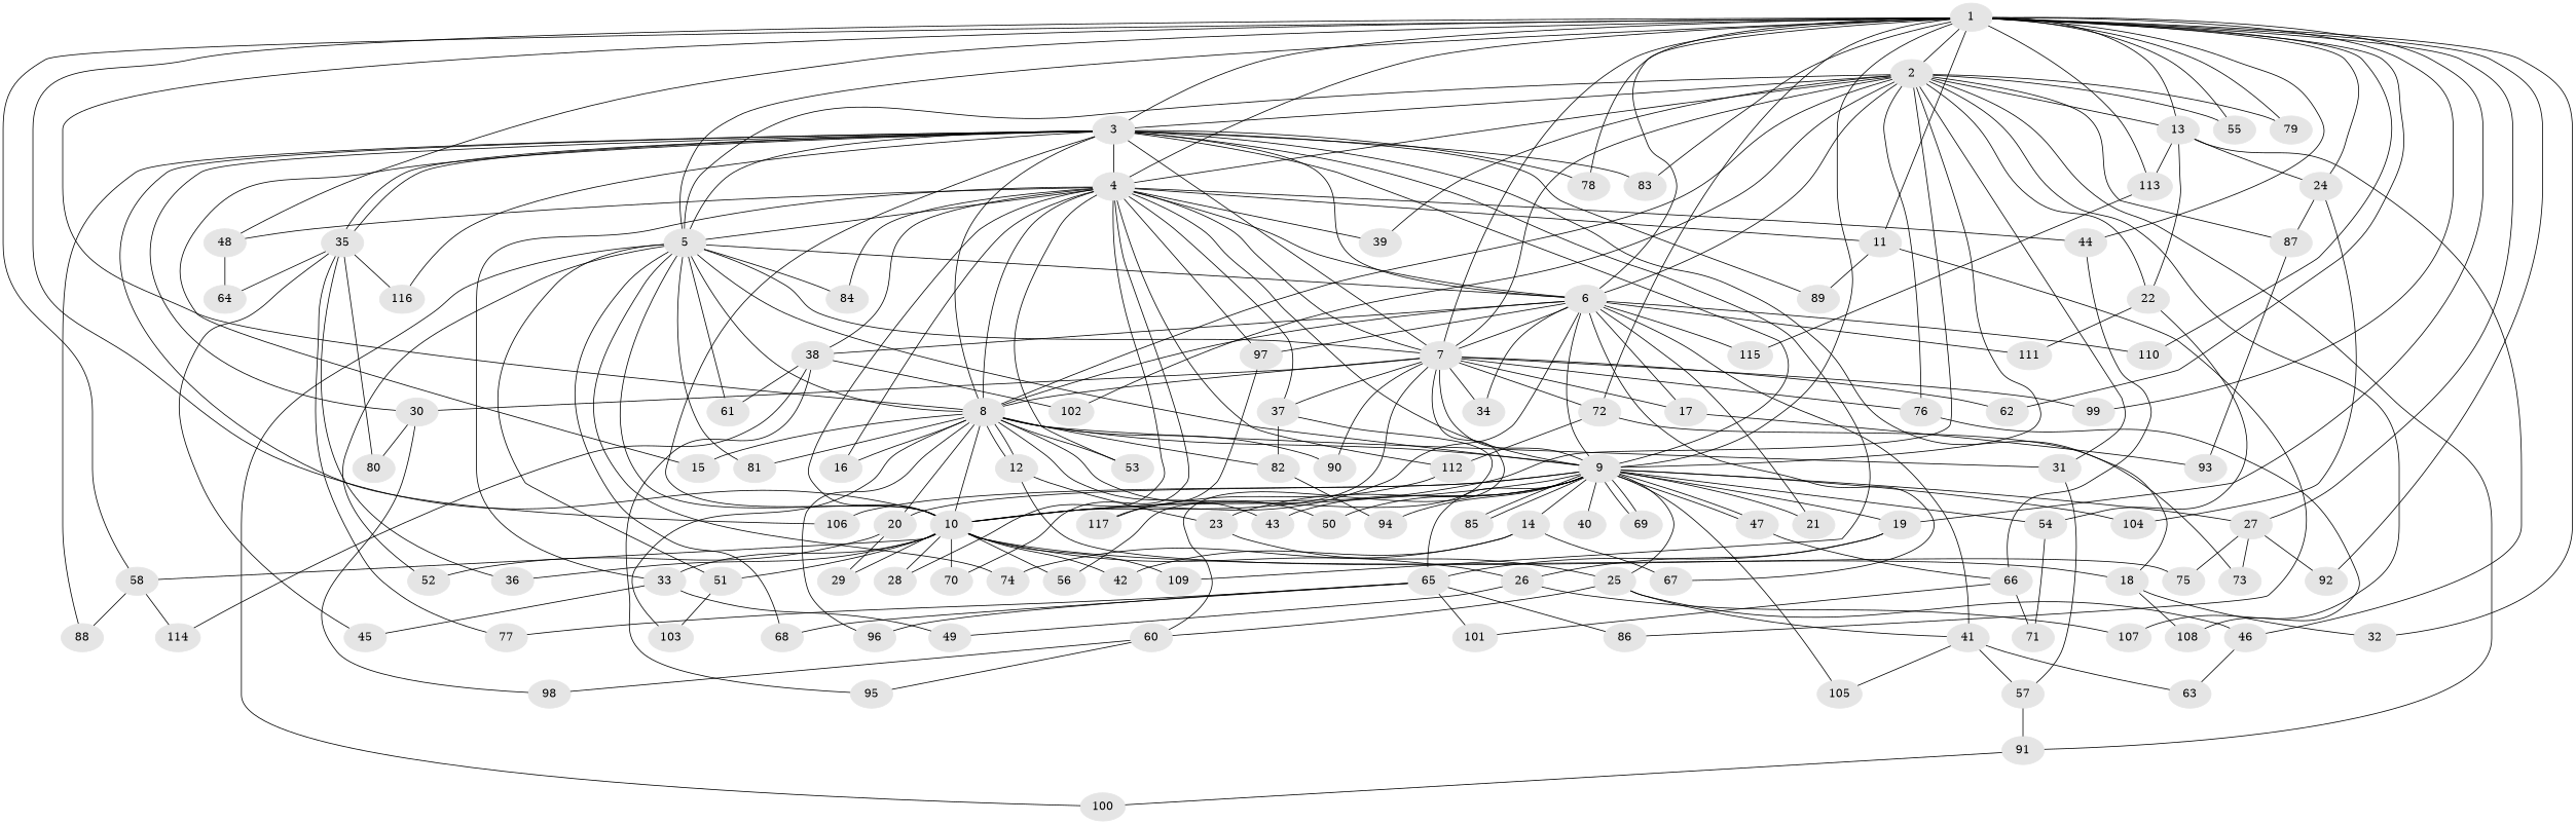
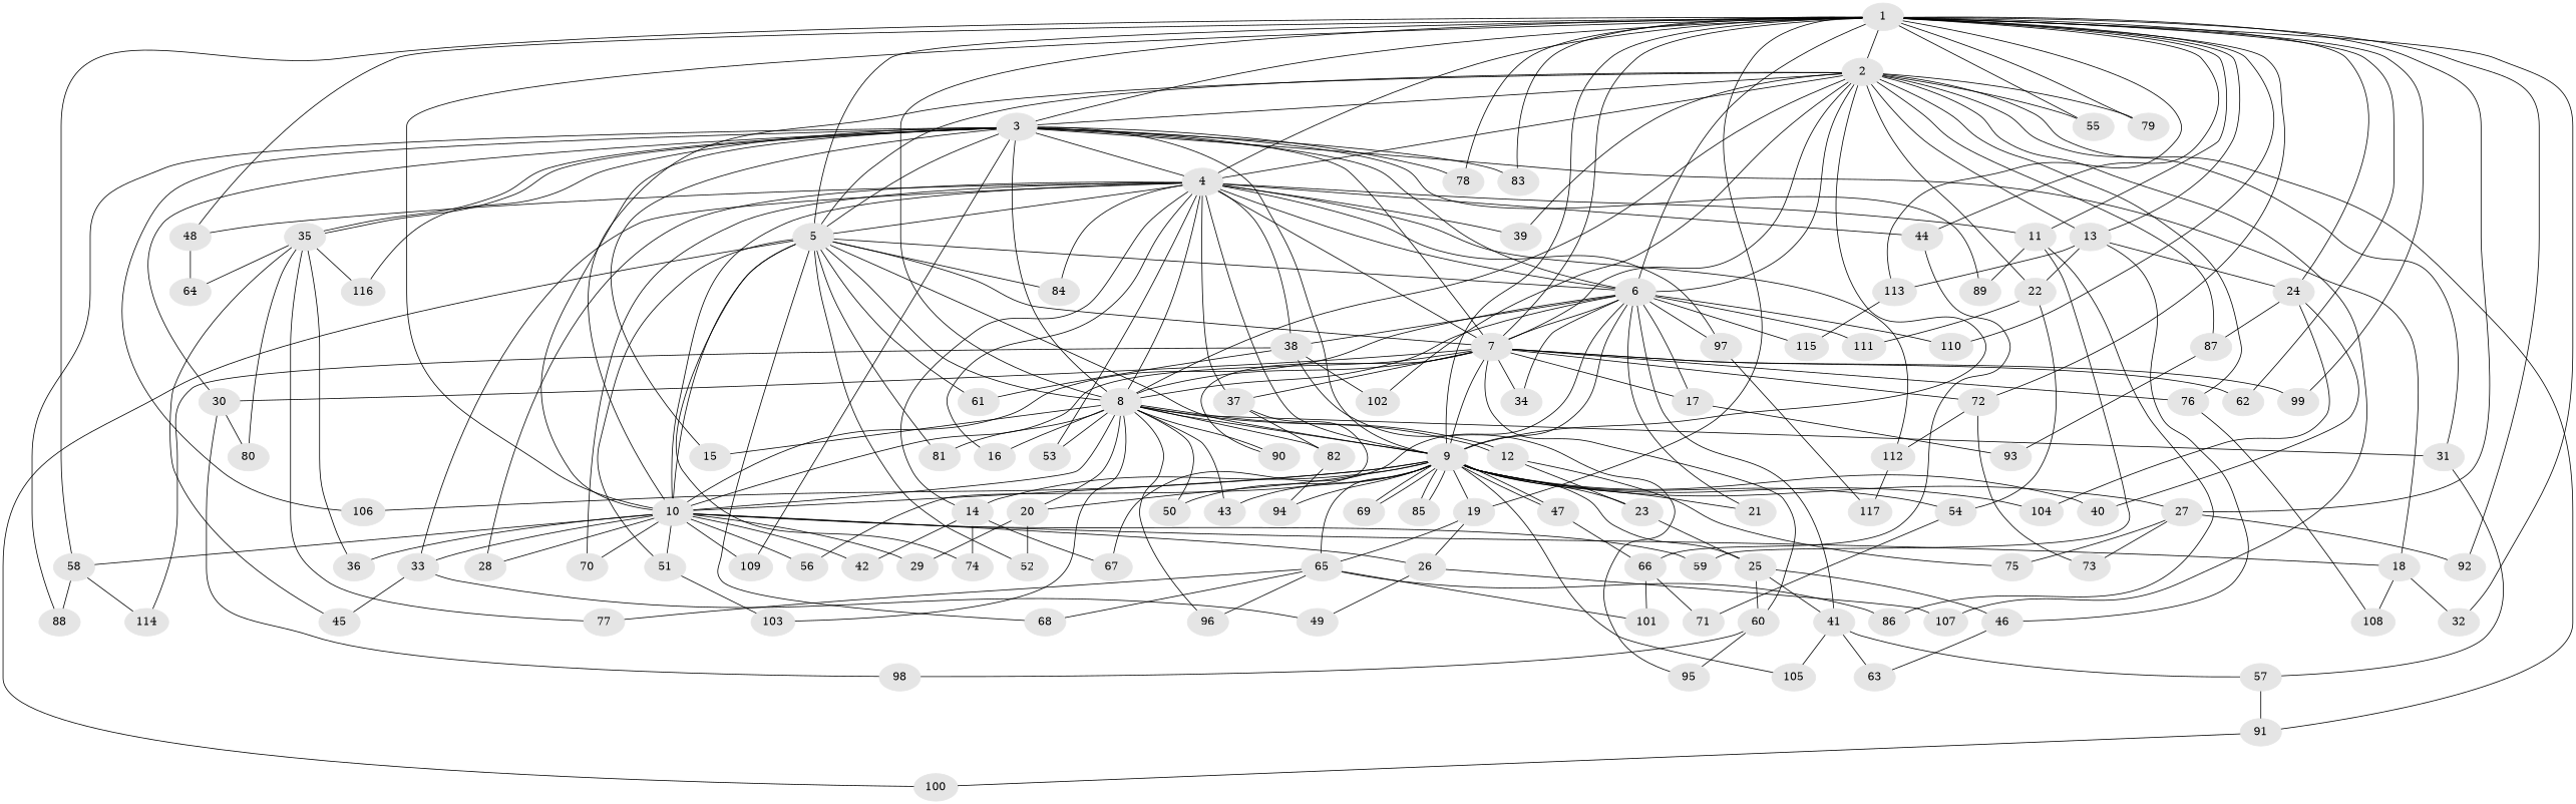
  graph {
    node [color=gray90 style=filled]
    1
    2
    3
    4
    5
    6
    7
    8
    9
    10
    11
    13
    19
    24
    27
    32
    44
    48
    55
    58
    62
    72
    78
    79
    83
    92
    99
    110
    113
    22
    31
    39
    76
    87
    91
    102
    107
    15
    18
    30
    35
    88
    89
    106
    109
    116
    14
    16
    28
    33
    37
    38
    53
    70
    84
    97
    112
    51
    52
    61
    68
    74
    81
    100
    17
    21
    34
    41
    67
    111
    115
    60
    90
    12
    20
    43
    50
    82
    96
    103
    23
    25
    40
    47
    54
    65
    69
    85
    94
    104
    105
    26
    29
    36
    42
    56
+   59
    86
    46
    75
    73
    66
    64
    114
    57
    108
    93
    80
    98
    45
    77
    49
    95
    117
    63
    71
    101
    1 -- 2
    1 -- 3
    1 -- 4
    1 -- 5
    1 -- 6
    1 -- 7
    1 -- 8
    1 -- 9
    1 -- 10
    1 -- 11
    1 -- 13
    1 -- 19
    1 -- 24
    1 -- 27
    1 -- 32
    1 -- 44
    1 -- 48
    1 -- 55
    1 -- 58
    1 -- 62
    1 -- 72
    1 -- 78
    1 -- 79
    1 -- 83
    1 -- 92
    1 -- 99
    1 -- 110
    1 -- 113
    2 -- 3
    2 -- 4
    2 -- 5
    2 -- 6
    2 -- 7
    2 -- 8
    2 -- 9
    2 -- 10
    2 -- 13
    2 -- 55
    2 -- 79
    2 -- 22
    2 -- 31
    2 -- 39
    2 -- 76
    2 -- 87
    2 -- 91
    2 -- 102
    2 -- 107
    3 -- 4
    3 -- 5
    3 -- 6
    3 -- 7
    3 -- 8
    3 -- 9
    3 -- 10
    3 -- 78
    3 -- 83
    3 -- 15
    3 -- 18
    3 -- 30
    3 -- 35
    3 -- 35
    3 -- 88
    3 -- 89
    3 -- 106
    3 -- 109
    3 -- 116
    4 -- 5
    4 -- 6
    4 -- 7
    4 -- 8
    4 -- 9
    4 -- 10
    4 -- 11
    4 -- 44
    4 -- 48
    4 -- 39
+   4 -- 14
    4 -- 16
    4 -- 28
    4 -- 33
    4 -- 37
    4 -- 38
    4 -- 53
    4 -- 70
    4 -- 84
    4 -- 97
    4 -- 112
    5 -- 6
    5 -- 7
    5 -- 8
    5 -- 9
    5 -- 10
    5 -- 84
    5 -- 51
    5 -- 52
    5 -- 61
    5 -- 68
    5 -- 74
    5 -- 81
    5 -- 100
    6 -- 7
    6 -- 8
    6 -- 9
    6 -- 10
    6 -- 110
    6 -- 38
    6 -- 97
    6 -- 17
    6 -- 21
    6 -- 34
    6 -- 41
    6 -- 67
    6 -- 111
    6 -- 115
    7 -- 8
    7 -- 9
    7 -- 10
    7 -- 62
    7 -- 72
    7 -- 99
    7 -- 76
    7 -- 30
    7 -- 37
    7 -- 17
    7 -- 34
    7 -- 60
    7 -- 90
    8 -- 9
    8 -- 10
    8 -- 31
    8 -- 15
    8 -- 16
    8 -- 53
    8 -- 81
    8 -- 90
    8 -- 12
    8 -- 12
    8 -- 20
    8 -- 43
    8 -- 50
    8 -- 82
    8 -- 96
    8 -- 103
    9 -- 10
    9 -- 19
    9 -- 27
    9 -- 106
    9 -- 14
    9 -- 21
    9 -- 20
    9 -- 43
    9 -- 50
    9 -- 23
    9 -- 25
    9 -- 40
    9 -- 47
    9 -- 47
    9 -- 54
    9 -- 65
    9 -- 69
    9 -- 69
    9 -- 85
    9 -- 85
    9 -- 94
    9 -- 104
    9 -- 105
    10 -- 58
    10 -- 18
    10 -- 109
    10 -- 28
    10 -- 33
    10 -- 70
    10 -- 51
    10 -- 26
    10 -- 29
    10 -- 36
    10 -- 42
    10 -- 56
+   10 -- 59
    11 -- 89
+   11 -- 59
    11 -- 86
    13 -- 24
    13 -- 113
    13 -- 22
    13 -- 46
    19 -- 65
    19 -- 26
    24 -- 87
+   24 -- 40
    24 -- 104
    27 -- 92
    27 -- 75
    27 -- 73
    44 -- 66
    48 -- 64
    58 -- 88
    58 -- 114
    72 -- 112
    72 -- 73
    113 -- 115
    22 -- 111
    22 -- 54
    31 -- 57
    76 -- 108
    87 -- 93
    91 -- 100
    18 -- 32
    18 -- 108
    30 -- 80
    30 -- 98
    35 -- 116
    35 -- 36
    35 -- 64
    35 -- 80
    35 -- 45
    35 -- 77
    14 -- 74
    14 -- 67
    14 -- 42
    33 -- 45
    33 -- 49
    37 -- 82
    37 -- 56
    38 -- 102
    38 -- 61
    38 -- 114
    38 -- 95
    97 -- 117
    112 -- 117
    51 -- 103
    17 -- 93
    41 -- 105
    41 -- 57
    41 -- 63
    60 -- 98
    60 -- 95
    12 -- 23
    12 -- 75
    20 -- 52
    20 -- 29
    82 -- 94
    23 -- 25
    25 -- 41
    25 -- 60
    25 -- 46
    47 -- 66
    54 -- 71
    65 -- 68
    65 -- 96
    65 -- 86
    65 -- 77
    65 -- 101
    26 -- 107
    26 -- 49
    46 -- 63
    66 -- 71
    66 -- 101
    57 -- 91
  }
